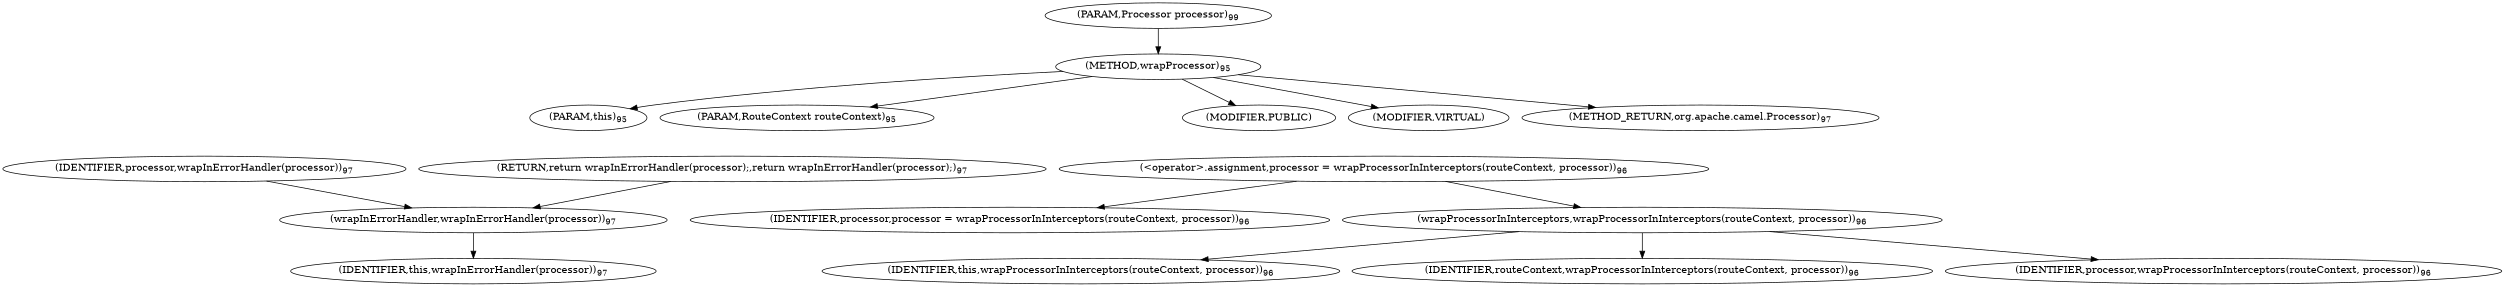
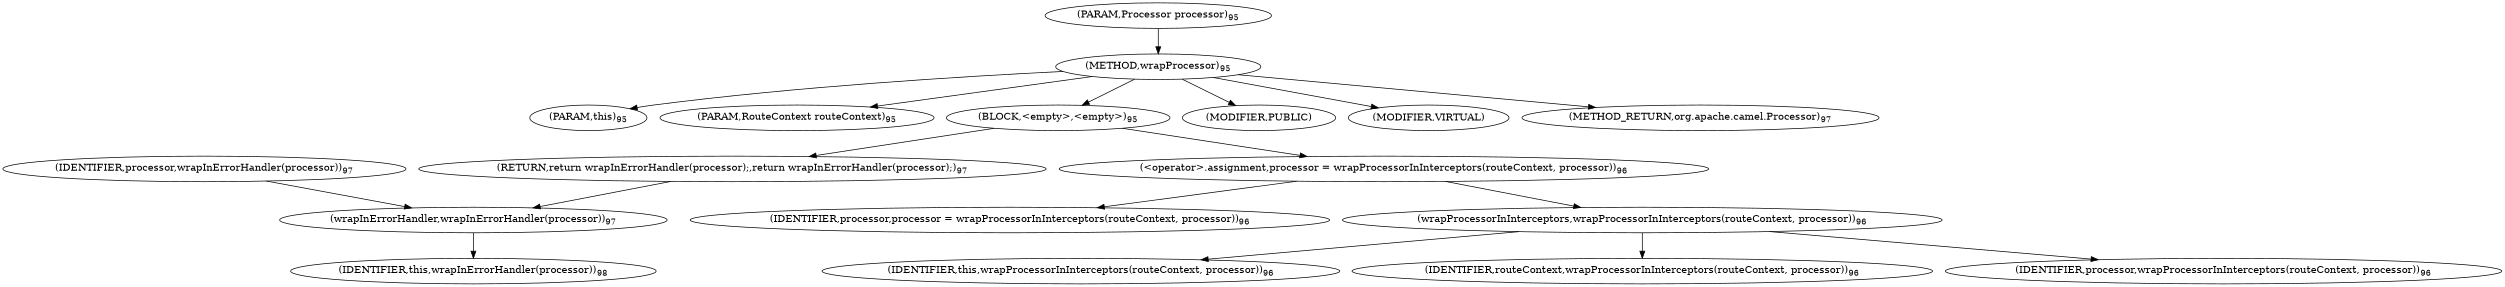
  digraph {
    n1 [label=<(METHOD,wrapProcessor)<SUB>95</SUB>>]
    n2 [label=<(PARAM,this)<SUB>95</SUB>>]
    n3 [label=<(PARAM,RouteContext routeContext)<SUB>95</SUB>>]
+   n4 [label=<(BLOCK,&lt;empty&gt;,&lt;empty&gt;)<SUB>95</SUB>>]
    n5 [label=<(MODIFIER,PUBLIC)>]
    n6 [label=<(MODIFIER,VIRTUAL)>]
    n7 [label=<(METHOD_RETURN,org.apache.camel.Processor)<SUB>97</SUB>>]
-   n8 [label=<(PARAM,Processor processor)<SUB>99</SUB>>]
+   n8 [label=<(PARAM,Processor processor)<SUB>95</SUB>>]
    n9 [label=<(&lt;operator&gt;.assignment,processor = wrapProcessorInInterceptors(routeContext, processor))<SUB>96</SUB>>]
    n10 [label=<(RETURN,return wrapInErrorHandler(processor);,return wrapInErrorHandler(processor);)<SUB>97</SUB>>]
    n11 [label=<(IDENTIFIER,processor,processor = wrapProcessorInInterceptors(routeContext, processor))<SUB>96</SUB>>]
    n12 [label=<(wrapProcessorInInterceptors,wrapProcessorInInterceptors(routeContext, processor))<SUB>96</SUB>>]
    n13 [label=<(wrapInErrorHandler,wrapInErrorHandler(processor))<SUB>97</SUB>>]
    n14 [label=<(IDENTIFIER,this,wrapProcessorInInterceptors(routeContext, processor))<SUB>96</SUB>>]
    n15 [label=<(IDENTIFIER,routeContext,wrapProcessorInInterceptors(routeContext, processor))<SUB>96</SUB>>]
    n16 [label=<(IDENTIFIER,processor,wrapProcessorInInterceptors(routeContext, processor))<SUB>96</SUB>>]
-   n17 [label=<(IDENTIFIER,this,wrapInErrorHandler(processor))<SUB>97</SUB>>]
+   n17 [label=<(IDENTIFIER,this,wrapInErrorHandler(processor))<SUB>98</SUB>>]
    n18 [label=<(IDENTIFIER,processor,wrapInErrorHandler(processor))<SUB>97</SUB>>]
    n1 -> n2
    n1 -> n3
+   n1 -> n4
    n1 -> n5
    n1 -> n6
    n1 -> n7
+   n4 -> n9
+   n4 -> n10
    n8 -> n1
    n9 -> n11
    n9 -> n12
    n10 -> n13
    n12 -> n14
    n12 -> n15
    n12 -> n16
    n13 -> n17
    n18 -> n13
  }
